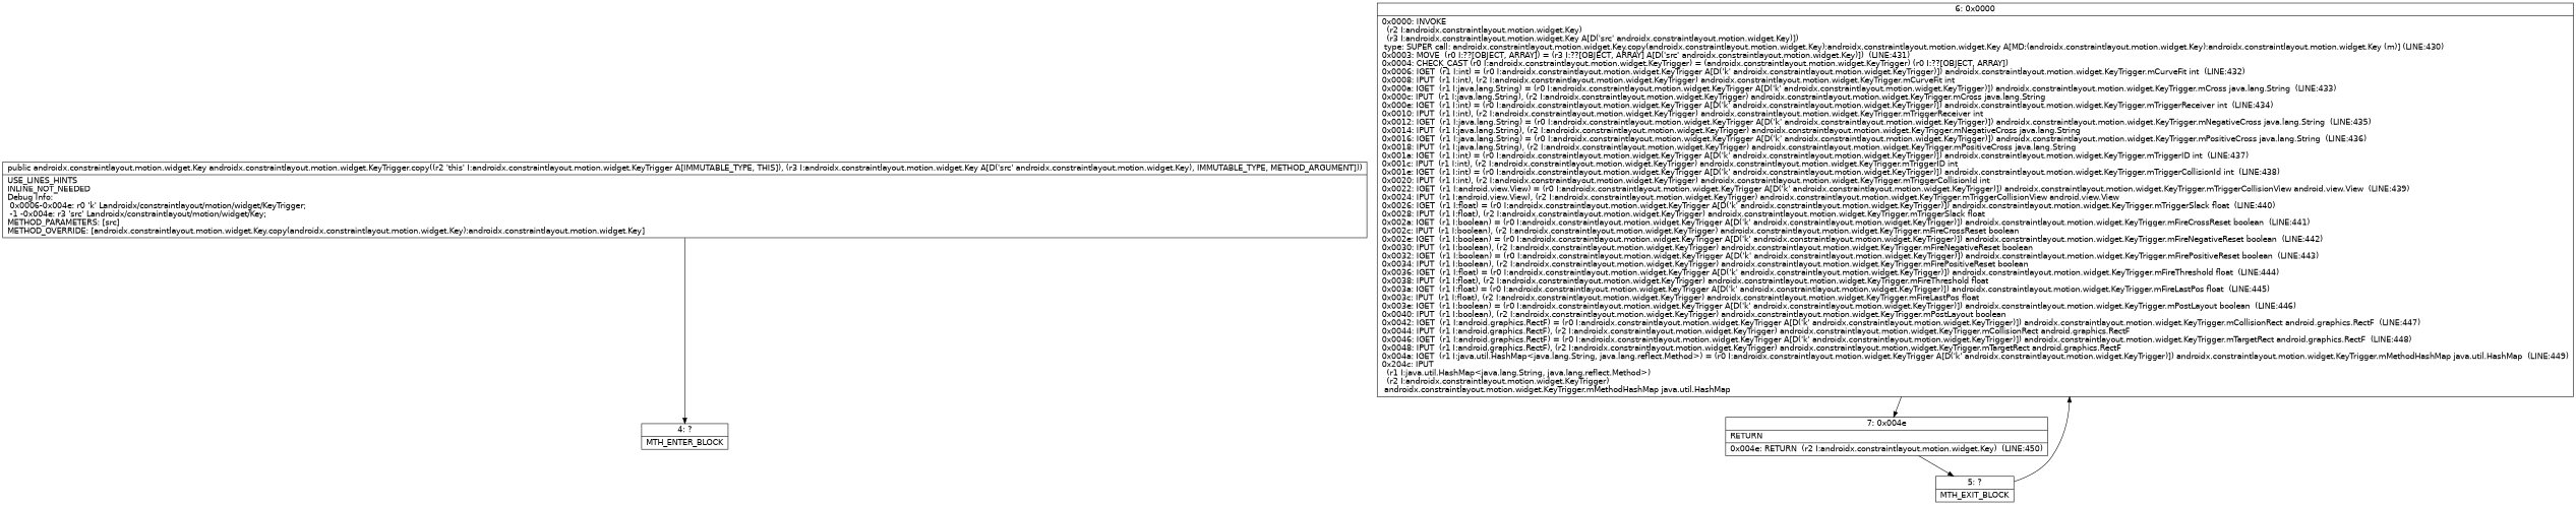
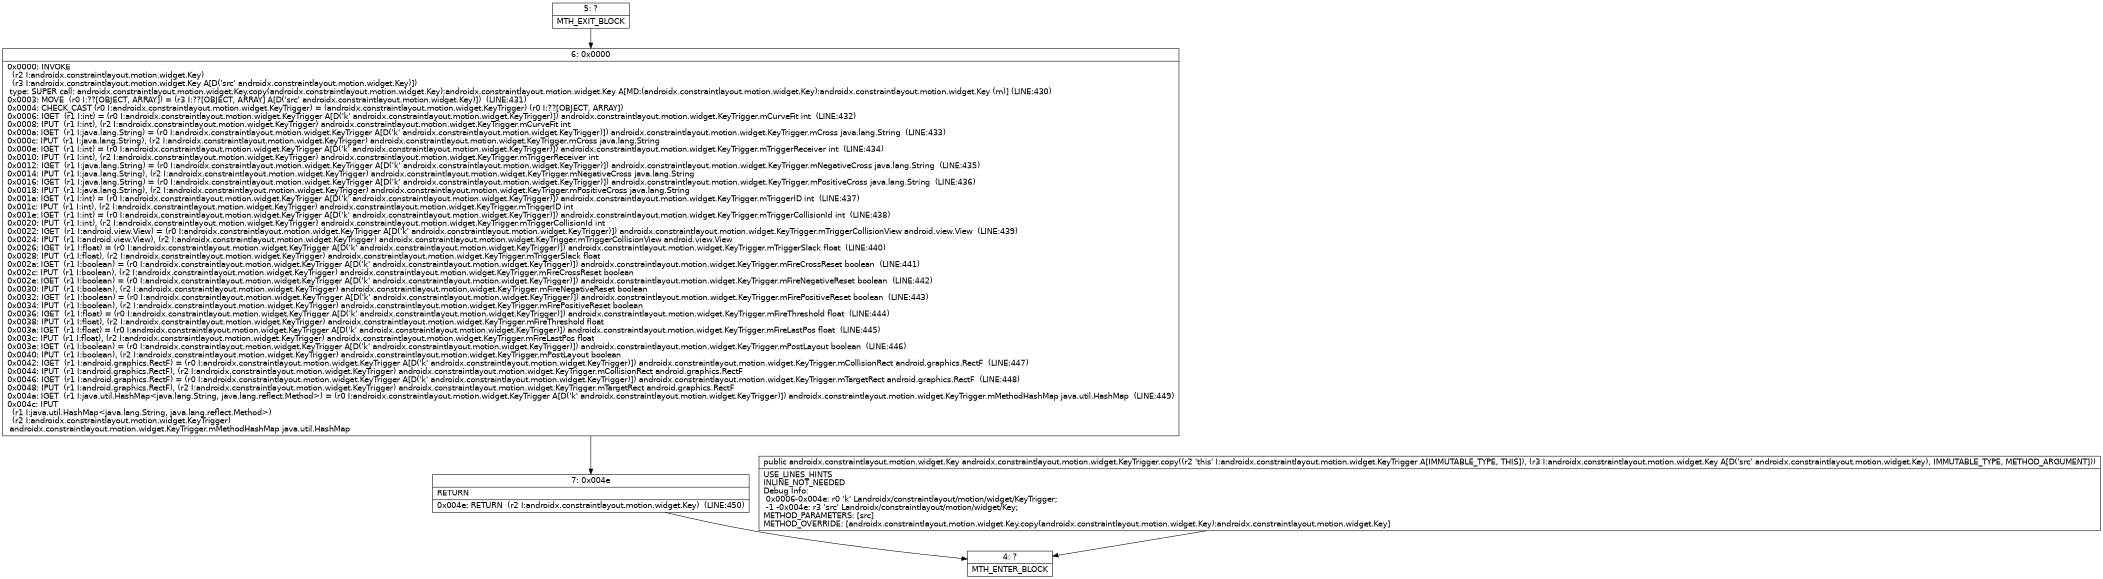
  digraph {
    fontname="DejaVu Sans"
    node [fontname="DejaVu Sans" shape=record]
    edge [fontname="DejaVu Sans"]
    n1 [label="{4\:\ ?|MTH_ENTER_BLOCK\l}"]
-   n2 [label="{6\:\ 0x0000|0x0000: INVOKE  \l  (r2 I:androidx.constraintlayout.motion.widget.Key)\l  (r3 I:androidx.constraintlayout.motion.widget.Key A[D('src' androidx.constraintlayout.motion.widget.Key)])\l type: SUPER call: androidx.constraintlayout.motion.widget.Key.copy(androidx.constraintlayout.motion.widget.Key):androidx.constraintlayout.motion.widget.Key A[MD:(androidx.constraintlayout.motion.widget.Key):androidx.constraintlayout.motion.widget.Key (m)] (LINE:430)\l0x0003: MOVE  (r0 I:??[OBJECT, ARRAY]) = (r3 I:??[OBJECT, ARRAY] A[D('src' androidx.constraintlayout.motion.widget.Key)])  (LINE:431)\l0x0004: CHECK_CAST (r0 I:androidx.constraintlayout.motion.widget.KeyTrigger) = (androidx.constraintlayout.motion.widget.KeyTrigger) (r0 I:??[OBJECT, ARRAY]) \l0x0006: IGET  (r1 I:int) = (r0 I:androidx.constraintlayout.motion.widget.KeyTrigger A[D('k' androidx.constraintlayout.motion.widget.KeyTrigger)]) androidx.constraintlayout.motion.widget.KeyTrigger.mCurveFit int  (LINE:432)\l0x0008: IPUT  (r1 I:int), (r2 I:androidx.constraintlayout.motion.widget.KeyTrigger) androidx.constraintlayout.motion.widget.KeyTrigger.mCurveFit int \l0x000a: IGET  (r1 I:java.lang.String) = (r0 I:androidx.constraintlayout.motion.widget.KeyTrigger A[D('k' androidx.constraintlayout.motion.widget.KeyTrigger)]) androidx.constraintlayout.motion.widget.KeyTrigger.mCross java.lang.String  (LINE:433)\l0x000c: IPUT  (r1 I:java.lang.String), (r2 I:androidx.constraintlayout.motion.widget.KeyTrigger) androidx.constraintlayout.motion.widget.KeyTrigger.mCross java.lang.String \l0x000e: IGET  (r1 I:int) = (r0 I:androidx.constraintlayout.motion.widget.KeyTrigger A[D('k' androidx.constraintlayout.motion.widget.KeyTrigger)]) androidx.constraintlayout.motion.widget.KeyTrigger.mTriggerReceiver int  (LINE:434)\l0x0010: IPUT  (r1 I:int), (r2 I:androidx.constraintlayout.motion.widget.KeyTrigger) androidx.constraintlayout.motion.widget.KeyTrigger.mTriggerReceiver int \l0x0012: IGET  (r1 I:java.lang.String) = (r0 I:androidx.constraintlayout.motion.widget.KeyTrigger A[D('k' androidx.constraintlayout.motion.widget.KeyTrigger)]) androidx.constraintlayout.motion.widget.KeyTrigger.mNegativeCross java.lang.String  (LINE:435)\l0x0014: IPUT  (r1 I:java.lang.String), (r2 I:androidx.constraintlayout.motion.widget.KeyTrigger) androidx.constraintlayout.motion.widget.KeyTrigger.mNegativeCross java.lang.String \l0x0016: IGET  (r1 I:java.lang.String) = (r0 I:androidx.constraintlayout.motion.widget.KeyTrigger A[D('k' androidx.constraintlayout.motion.widget.KeyTrigger)]) androidx.constraintlayout.motion.widget.KeyTrigger.mPositiveCross java.lang.String  (LINE:436)\l0x0018: IPUT  (r1 I:java.lang.String), (r2 I:androidx.constraintlayout.motion.widget.KeyTrigger) androidx.constraintlayout.motion.widget.KeyTrigger.mPositiveCross java.lang.String \l0x001a: IGET  (r1 I:int) = (r0 I:androidx.constraintlayout.motion.widget.KeyTrigger A[D('k' androidx.constraintlayout.motion.widget.KeyTrigger)]) androidx.constraintlayout.motion.widget.KeyTrigger.mTriggerID int  (LINE:437)\l0x001c: IPUT  (r1 I:int), (r2 I:androidx.constraintlayout.motion.widget.KeyTrigger) androidx.constraintlayout.motion.widget.KeyTrigger.mTriggerID int \l0x001e: IGET  (r1 I:int) = (r0 I:androidx.constraintlayout.motion.widget.KeyTrigger A[D('k' androidx.constraintlayout.motion.widget.KeyTrigger)]) androidx.constraintlayout.motion.widget.KeyTrigger.mTriggerCollisionId int  (LINE:438)\l0x0020: IPUT  (r1 I:int), (r2 I:androidx.constraintlayout.motion.widget.KeyTrigger) androidx.constraintlayout.motion.widget.KeyTrigger.mTriggerCollisionId int \l0x0022: IGET  (r1 I:android.view.View) = (r0 I:androidx.constraintlayout.motion.widget.KeyTrigger A[D('k' androidx.constraintlayout.motion.widget.KeyTrigger)]) androidx.constraintlayout.motion.widget.KeyTrigger.mTriggerCollisionView android.view.View  (LINE:439)\l0x0024: IPUT  (r1 I:android.view.View), (r2 I:androidx.constraintlayout.motion.widget.KeyTrigger) androidx.constraintlayout.motion.widget.KeyTrigger.mTriggerCollisionView android.view.View \l0x0026: IGET  (r1 I:float) = (r0 I:androidx.constraintlayout.motion.widget.KeyTrigger A[D('k' androidx.constraintlayout.motion.widget.KeyTrigger)]) androidx.constraintlayout.motion.widget.KeyTrigger.mTriggerSlack float  (LINE:440)\l0x0028: IPUT  (r1 I:float), (r2 I:androidx.constraintlayout.motion.widget.KeyTrigger) androidx.constraintlayout.motion.widget.KeyTrigger.mTriggerSlack float \l0x002a: IGET  (r1 I:boolean) = (r0 I:androidx.constraintlayout.motion.widget.KeyTrigger A[D('k' androidx.constraintlayout.motion.widget.KeyTrigger)]) androidx.constraintlayout.motion.widget.KeyTrigger.mFireCrossReset boolean  (LINE:441)\l0x002c: IPUT  (r1 I:boolean), (r2 I:androidx.constraintlayout.motion.widget.KeyTrigger) androidx.constraintlayout.motion.widget.KeyTrigger.mFireCrossReset boolean \l0x002e: IGET  (r1 I:boolean) = (r0 I:androidx.constraintlayout.motion.widget.KeyTrigger A[D('k' androidx.constraintlayout.motion.widget.KeyTrigger)]) androidx.constraintlayout.motion.widget.KeyTrigger.mFireNegativeReset boolean  (LINE:442)\l0x0030: IPUT  (r1 I:boolean), (r2 I:androidx.constraintlayout.motion.widget.KeyTrigger) androidx.constraintlayout.motion.widget.KeyTrigger.mFireNegativeReset boolean \l0x0032: IGET  (r1 I:boolean) = (r0 I:androidx.constraintlayout.motion.widget.KeyTrigger A[D('k' androidx.constraintlayout.motion.widget.KeyTrigger)]) androidx.constraintlayout.motion.widget.KeyTrigger.mFirePositiveReset boolean  (LINE:443)\l0x0034: IPUT  (r1 I:boolean), (r2 I:androidx.constraintlayout.motion.widget.KeyTrigger) androidx.constraintlayout.motion.widget.KeyTrigger.mFirePositiveReset boolean \l0x0036: IGET  (r1 I:float) = (r0 I:androidx.constraintlayout.motion.widget.KeyTrigger A[D('k' androidx.constraintlayout.motion.widget.KeyTrigger)]) androidx.constraintlayout.motion.widget.KeyTrigger.mFireThreshold float  (LINE:444)\l0x0038: IPUT  (r1 I:float), (r2 I:androidx.constraintlayout.motion.widget.KeyTrigger) androidx.constraintlayout.motion.widget.KeyTrigger.mFireThreshold float \l0x003a: IGET  (r1 I:float) = (r0 I:androidx.constraintlayout.motion.widget.KeyTrigger A[D('k' androidx.constraintlayout.motion.widget.KeyTrigger)]) androidx.constraintlayout.motion.widget.KeyTrigger.mFireLastPos float  (LINE:445)\l0x003c: IPUT  (r1 I:float), (r2 I:androidx.constraintlayout.motion.widget.KeyTrigger) androidx.constraintlayout.motion.widget.KeyTrigger.mFireLastPos float \l0x003e: IGET  (r1 I:boolean) = (r0 I:androidx.constraintlayout.motion.widget.KeyTrigger A[D('k' androidx.constraintlayout.motion.widget.KeyTrigger)]) androidx.constraintlayout.motion.widget.KeyTrigger.mPostLayout boolean  (LINE:446)\l0x0040: IPUT  (r1 I:boolean), (r2 I:androidx.constraintlayout.motion.widget.KeyTrigger) androidx.constraintlayout.motion.widget.KeyTrigger.mPostLayout boolean \l0x0042: IGET  (r1 I:android.graphics.RectF) = (r0 I:androidx.constraintlayout.motion.widget.KeyTrigger A[D('k' androidx.constraintlayout.motion.widget.KeyTrigger)]) androidx.constraintlayout.motion.widget.KeyTrigger.mCollisionRect android.graphics.RectF  (LINE:447)\l0x0044: IPUT  (r1 I:android.graphics.RectF), (r2 I:androidx.constraintlayout.motion.widget.KeyTrigger) androidx.constraintlayout.motion.widget.KeyTrigger.mCollisionRect android.graphics.RectF \l0x0046: IGET  (r1 I:android.graphics.RectF) = (r0 I:androidx.constraintlayout.motion.widget.KeyTrigger A[D('k' androidx.constraintlayout.motion.widget.KeyTrigger)]) androidx.constraintlayout.motion.widget.KeyTrigger.mTargetRect android.graphics.RectF  (LINE:448)\l0x0048: IPUT  (r1 I:android.graphics.RectF), (r2 I:androidx.constraintlayout.motion.widget.KeyTrigger) androidx.constraintlayout.motion.widget.KeyTrigger.mTargetRect android.graphics.RectF \l0x004a: IGET  (r1 I:java.util.HashMap\<java.lang.String, java.lang.reflect.Method\>) = (r0 I:androidx.constraintlayout.motion.widget.KeyTrigger A[D('k' androidx.constraintlayout.motion.widget.KeyTrigger)]) androidx.constraintlayout.motion.widget.KeyTrigger.mMethodHashMap java.util.HashMap  (LINE:449)\l0x204c: IPUT  \l  (r1 I:java.util.HashMap\<java.lang.String, java.lang.reflect.Method\>)\l  (r2 I:androidx.constraintlayout.motion.widget.KeyTrigger)\l androidx.constraintlayout.motion.widget.KeyTrigger.mMethodHashMap java.util.HashMap \l}"]
+   n2 [label="{6\:\ 0x0000|0x0000: INVOKE  \l  (r2 I:androidx.constraintlayout.motion.widget.Key)\l  (r3 I:androidx.constraintlayout.motion.widget.Key A[D('src' androidx.constraintlayout.motion.widget.Key)])\l type: SUPER call: androidx.constraintlayout.motion.widget.Key.copy(androidx.constraintlayout.motion.widget.Key):androidx.constraintlayout.motion.widget.Key A[MD:(androidx.constraintlayout.motion.widget.Key):androidx.constraintlayout.motion.widget.Key (m)] (LINE:430)\l0x0003: MOVE  (r0 I:??[OBJECT, ARRAY]) = (r3 I:??[OBJECT, ARRAY] A[D('src' androidx.constraintlayout.motion.widget.Key)])  (LINE:431)\l0x0004: CHECK_CAST (r0 I:androidx.constraintlayout.motion.widget.KeyTrigger) = (androidx.constraintlayout.motion.widget.KeyTrigger) (r0 I:??[OBJECT, ARRAY]) \l0x0006: IGET  (r1 I:int) = (r0 I:androidx.constraintlayout.motion.widget.KeyTrigger A[D('k' androidx.constraintlayout.motion.widget.KeyTrigger)]) androidx.constraintlayout.motion.widget.KeyTrigger.mCurveFit int  (LINE:432)\l0x0008: IPUT  (r1 I:int), (r2 I:androidx.constraintlayout.motion.widget.KeyTrigger) androidx.constraintlayout.motion.widget.KeyTrigger.mCurveFit int \l0x000a: IGET  (r1 I:java.lang.String) = (r0 I:androidx.constraintlayout.motion.widget.KeyTrigger A[D('k' androidx.constraintlayout.motion.widget.KeyTrigger)]) androidx.constraintlayout.motion.widget.KeyTrigger.mCross java.lang.String  (LINE:433)\l0x000c: IPUT  (r1 I:java.lang.String), (r2 I:androidx.constraintlayout.motion.widget.KeyTrigger) androidx.constraintlayout.motion.widget.KeyTrigger.mCross java.lang.String \l0x000e: IGET  (r1 I:int) = (r0 I:androidx.constraintlayout.motion.widget.KeyTrigger A[D('k' androidx.constraintlayout.motion.widget.KeyTrigger)]) androidx.constraintlayout.motion.widget.KeyTrigger.mTriggerReceiver int  (LINE:434)\l0x0010: IPUT  (r1 I:int), (r2 I:androidx.constraintlayout.motion.widget.KeyTrigger) androidx.constraintlayout.motion.widget.KeyTrigger.mTriggerReceiver int \l0x0012: IGET  (r1 I:java.lang.String) = (r0 I:androidx.constraintlayout.motion.widget.KeyTrigger A[D('k' androidx.constraintlayout.motion.widget.KeyTrigger)]) androidx.constraintlayout.motion.widget.KeyTrigger.mNegativeCross java.lang.String  (LINE:435)\l0x0014: IPUT  (r1 I:java.lang.String), (r2 I:androidx.constraintlayout.motion.widget.KeyTrigger) androidx.constraintlayout.motion.widget.KeyTrigger.mNegativeCross java.lang.String \l0x0016: IGET  (r1 I:java.lang.String) = (r0 I:androidx.constraintlayout.motion.widget.KeyTrigger A[D('k' androidx.constraintlayout.motion.widget.KeyTrigger)]) androidx.constraintlayout.motion.widget.KeyTrigger.mPositiveCross java.lang.String  (LINE:436)\l0x0018: IPUT  (r1 I:java.lang.String), (r2 I:androidx.constraintlayout.motion.widget.KeyTrigger) androidx.constraintlayout.motion.widget.KeyTrigger.mPositiveCross java.lang.String \l0x001a: IGET  (r1 I:int) = (r0 I:androidx.constraintlayout.motion.widget.KeyTrigger A[D('k' androidx.constraintlayout.motion.widget.KeyTrigger)]) androidx.constraintlayout.motion.widget.KeyTrigger.mTriggerID int  (LINE:437)\l0x001c: IPUT  (r1 I:int), (r2 I:androidx.constraintlayout.motion.widget.KeyTrigger) androidx.constraintlayout.motion.widget.KeyTrigger.mTriggerID int \l0x001e: IGET  (r1 I:int) = (r0 I:androidx.constraintlayout.motion.widget.KeyTrigger A[D('k' androidx.constraintlayout.motion.widget.KeyTrigger)]) androidx.constraintlayout.motion.widget.KeyTrigger.mTriggerCollisionId int  (LINE:438)\l0x0020: IPUT  (r1 I:int), (r2 I:androidx.constraintlayout.motion.widget.KeyTrigger) androidx.constraintlayout.motion.widget.KeyTrigger.mTriggerCollisionId int \l0x0022: IGET  (r1 I:android.view.View) = (r0 I:androidx.constraintlayout.motion.widget.KeyTrigger A[D('k' androidx.constraintlayout.motion.widget.KeyTrigger)]) androidx.constraintlayout.motion.widget.KeyTrigger.mTriggerCollisionView android.view.View  (LINE:439)\l0x0024: IPUT  (r1 I:android.view.View), (r2 I:androidx.constraintlayout.motion.widget.KeyTrigger) androidx.constraintlayout.motion.widget.KeyTrigger.mTriggerCollisionView android.view.View \l0x0026: IGET  (r1 I:float) = (r0 I:androidx.constraintlayout.motion.widget.KeyTrigger A[D('k' androidx.constraintlayout.motion.widget.KeyTrigger)]) androidx.constraintlayout.motion.widget.KeyTrigger.mTriggerSlack float  (LINE:440)\l0x0028: IPUT  (r1 I:float), (r2 I:androidx.constraintlayout.motion.widget.KeyTrigger) androidx.constraintlayout.motion.widget.KeyTrigger.mTriggerSlack float \l0x002a: IGET  (r1 I:boolean) = (r0 I:androidx.constraintlayout.motion.widget.KeyTrigger A[D('k' androidx.constraintlayout.motion.widget.KeyTrigger)]) androidx.constraintlayout.motion.widget.KeyTrigger.mFireCrossReset boolean  (LINE:441)\l0x002c: IPUT  (r1 I:boolean), (r2 I:androidx.constraintlayout.motion.widget.KeyTrigger) androidx.constraintlayout.motion.widget.KeyTrigger.mFireCrossReset boolean \l0x002e: IGET  (r1 I:boolean) = (r0 I:androidx.constraintlayout.motion.widget.KeyTrigger A[D('k' androidx.constraintlayout.motion.widget.KeyTrigger)]) androidx.constraintlayout.motion.widget.KeyTrigger.mFireNegativeReset boolean  (LINE:442)\l0x0030: IPUT  (r1 I:boolean), (r2 I:androidx.constraintlayout.motion.widget.KeyTrigger) androidx.constraintlayout.motion.widget.KeyTrigger.mFireNegativeReset boolean \l0x0032: IGET  (r1 I:boolean) = (r0 I:androidx.constraintlayout.motion.widget.KeyTrigger A[D('k' androidx.constraintlayout.motion.widget.KeyTrigger)]) androidx.constraintlayout.motion.widget.KeyTrigger.mFirePositiveReset boolean  (LINE:443)\l0x0034: IPUT  (r1 I:boolean), (r2 I:androidx.constraintlayout.motion.widget.KeyTrigger) androidx.constraintlayout.motion.widget.KeyTrigger.mFirePositiveReset boolean \l0x0036: IGET  (r1 I:float) = (r0 I:androidx.constraintlayout.motion.widget.KeyTrigger A[D('k' androidx.constraintlayout.motion.widget.KeyTrigger)]) androidx.constraintlayout.motion.widget.KeyTrigger.mFireThreshold float  (LINE:444)\l0x0038: IPUT  (r1 I:float), (r2 I:androidx.constraintlayout.motion.widget.KeyTrigger) androidx.constraintlayout.motion.widget.KeyTrigger.mFireThreshold float \l0x003a: IGET  (r1 I:float) = (r0 I:androidx.constraintlayout.motion.widget.KeyTrigger A[D('k' androidx.constraintlayout.motion.widget.KeyTrigger)]) androidx.constraintlayout.motion.widget.KeyTrigger.mFireLastPos float  (LINE:445)\l0x003c: IPUT  (r1 I:float), (r2 I:androidx.constraintlayout.motion.widget.KeyTrigger) androidx.constraintlayout.motion.widget.KeyTrigger.mFireLastPos float \l0x003e: IGET  (r1 I:boolean) = (r0 I:androidx.constraintlayout.motion.widget.KeyTrigger A[D('k' androidx.constraintlayout.motion.widget.KeyTrigger)]) androidx.constraintlayout.motion.widget.KeyTrigger.mPostLayout boolean  (LINE:446)\l0x0040: IPUT  (r1 I:boolean), (r2 I:androidx.constraintlayout.motion.widget.KeyTrigger) androidx.constraintlayout.motion.widget.KeyTrigger.mPostLayout boolean \l0x0042: IGET  (r1 I:android.graphics.RectF) = (r0 I:androidx.constraintlayout.motion.widget.KeyTrigger A[D('k' androidx.constraintlayout.motion.widget.KeyTrigger)]) androidx.constraintlayout.motion.widget.KeyTrigger.mCollisionRect android.graphics.RectF  (LINE:447)\l0x0044: IPUT  (r1 I:android.graphics.RectF), (r2 I:androidx.constraintlayout.motion.widget.KeyTrigger) androidx.constraintlayout.motion.widget.KeyTrigger.mCollisionRect android.graphics.RectF \l0x0046: IGET  (r1 I:android.graphics.RectF) = (r0 I:androidx.constraintlayout.motion.widget.KeyTrigger A[D('k' androidx.constraintlayout.motion.widget.KeyTrigger)]) androidx.constraintlayout.motion.widget.KeyTrigger.mTargetRect android.graphics.RectF  (LINE:448)\l0x0048: IPUT  (r1 I:android.graphics.RectF), (r2 I:androidx.constraintlayout.motion.widget.KeyTrigger) androidx.constraintlayout.motion.widget.KeyTrigger.mTargetRect android.graphics.RectF \l0x004a: IGET  (r1 I:java.util.HashMap\<java.lang.String, java.lang.reflect.Method\>) = (r0 I:androidx.constraintlayout.motion.widget.KeyTrigger A[D('k' androidx.constraintlayout.motion.widget.KeyTrigger)]) androidx.constraintlayout.motion.widget.KeyTrigger.mMethodHashMap java.util.HashMap  (LINE:449)\l0x004c: IPUT  \l  (r1 I:java.util.HashMap\<java.lang.String, java.lang.reflect.Method\>)\l  (r2 I:androidx.constraintlayout.motion.widget.KeyTrigger)\l androidx.constraintlayout.motion.widget.KeyTrigger.mMethodHashMap java.util.HashMap \l}"]
    n3 [label="{7\:\ 0x004e|RETURN\l|0x004e: RETURN  (r2 I:androidx.constraintlayout.motion.widget.Key)  (LINE:450)\l}"]
    n4 [label="{5\:\ ?|MTH_EXIT_BLOCK\l}"]
    n5 [label="{public androidx.constraintlayout.motion.widget.Key androidx.constraintlayout.motion.widget.KeyTrigger.copy((r2 'this' I:androidx.constraintlayout.motion.widget.KeyTrigger A[IMMUTABLE_TYPE, THIS]), (r3 I:androidx.constraintlayout.motion.widget.Key A[D('src' androidx.constraintlayout.motion.widget.Key), IMMUTABLE_TYPE, METHOD_ARGUMENT]))  | USE_LINES_HINTS\lINLINE_NOT_NEEDED\lDebug Info:\l  0x0006\-0x004e: r0 'k' Landroidx\/constraintlayout\/motion\/widget\/KeyTrigger;\l  \-1 \-0x004e: r3 'src' Landroidx\/constraintlayout\/motion\/widget\/Key;\lMETHOD_PARAMETERS: [src]\lMETHOD_OVERRIDE: [androidx.constraintlayout.motion.widget.Key.copy(androidx.constraintlayout.motion.widget.Key):androidx.constraintlayout.motion.widget.Key]\l}"]
    n2 -> n3
-   n3 -> n4
+   n3 -> n1
    n4 -> n2
    n5 -> n1
  }
